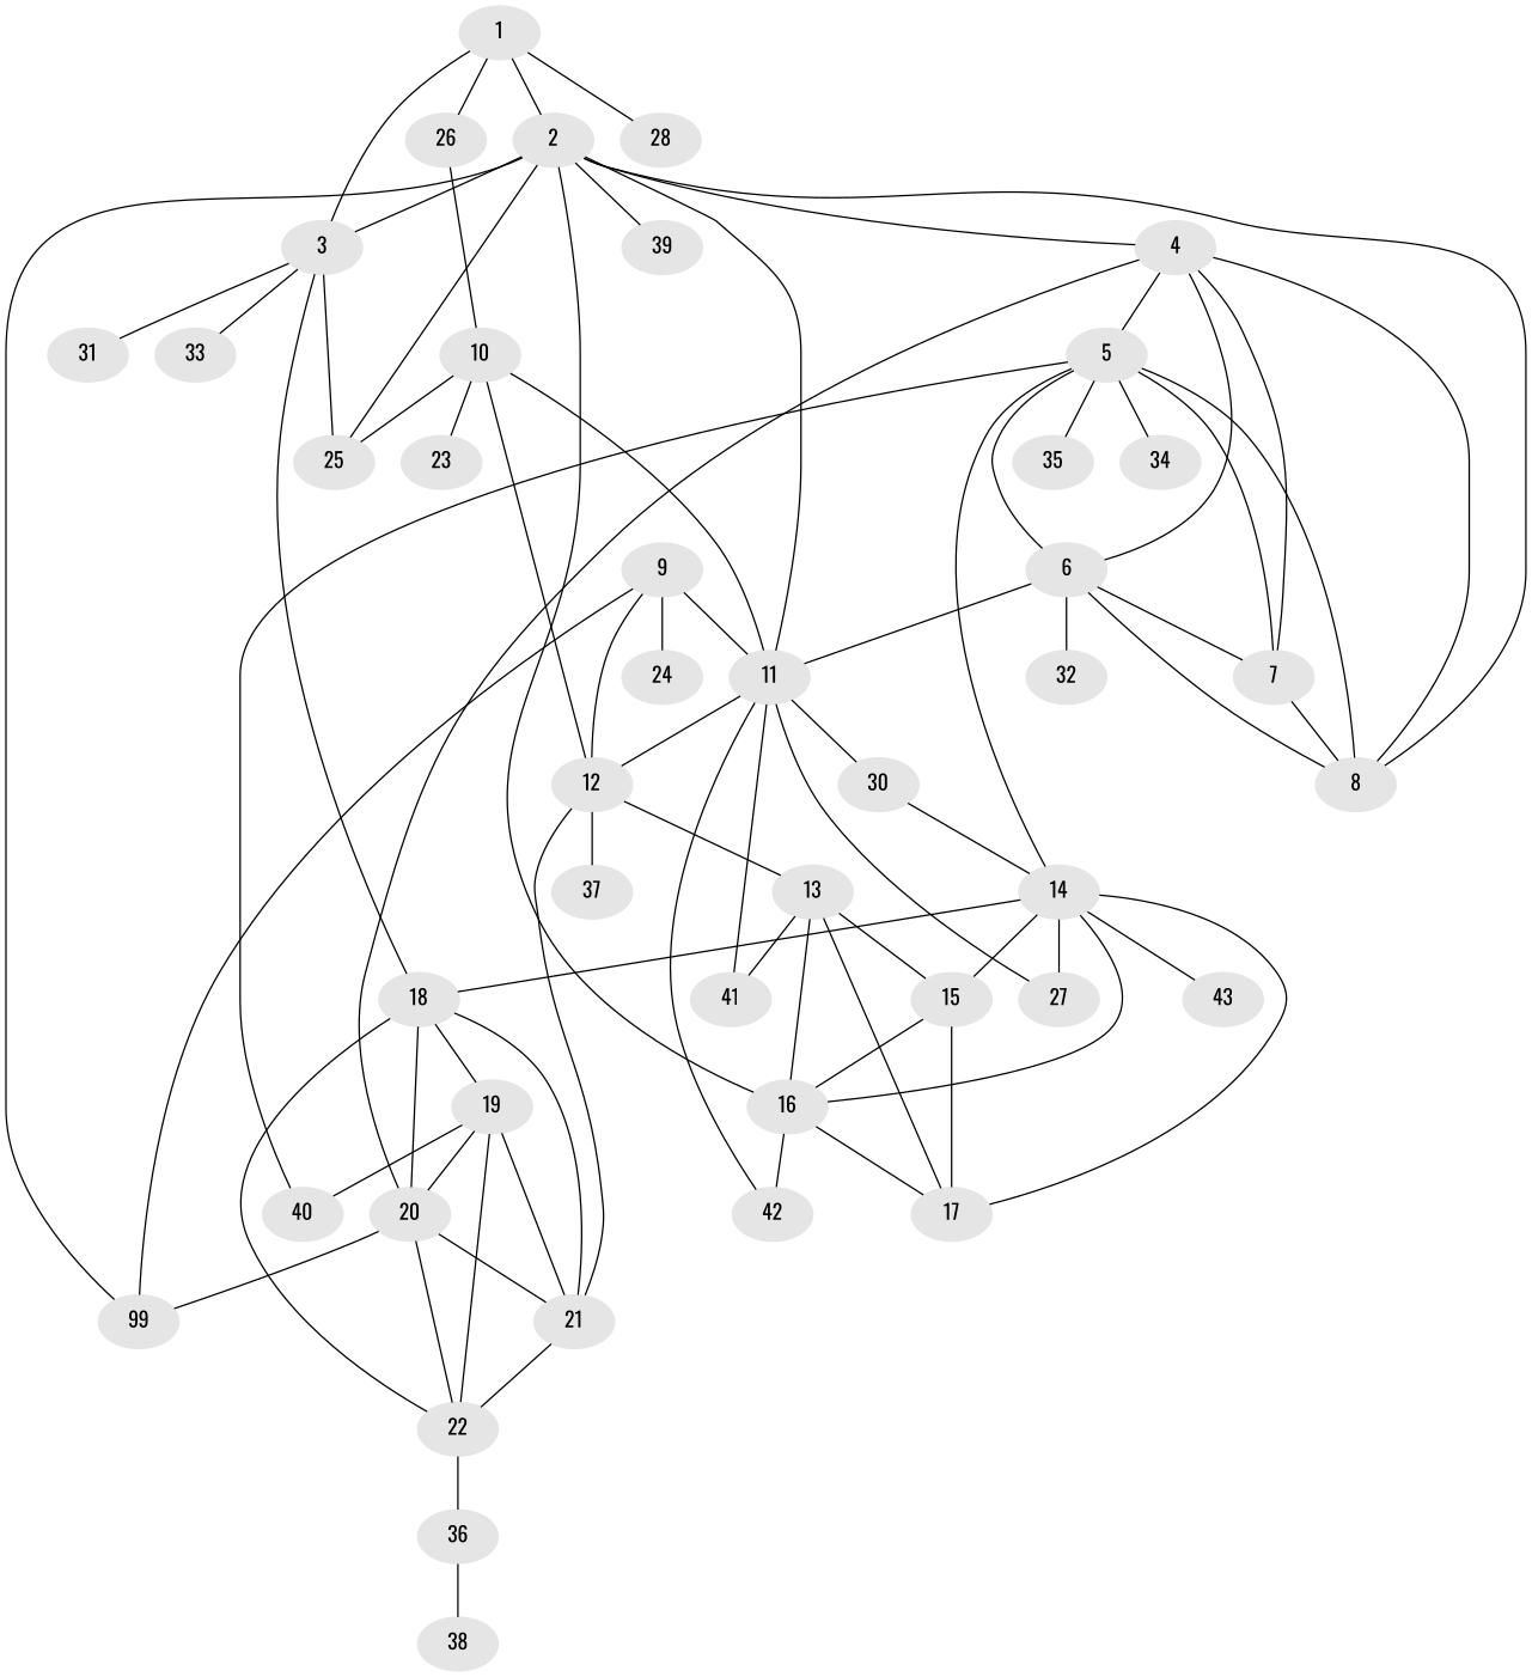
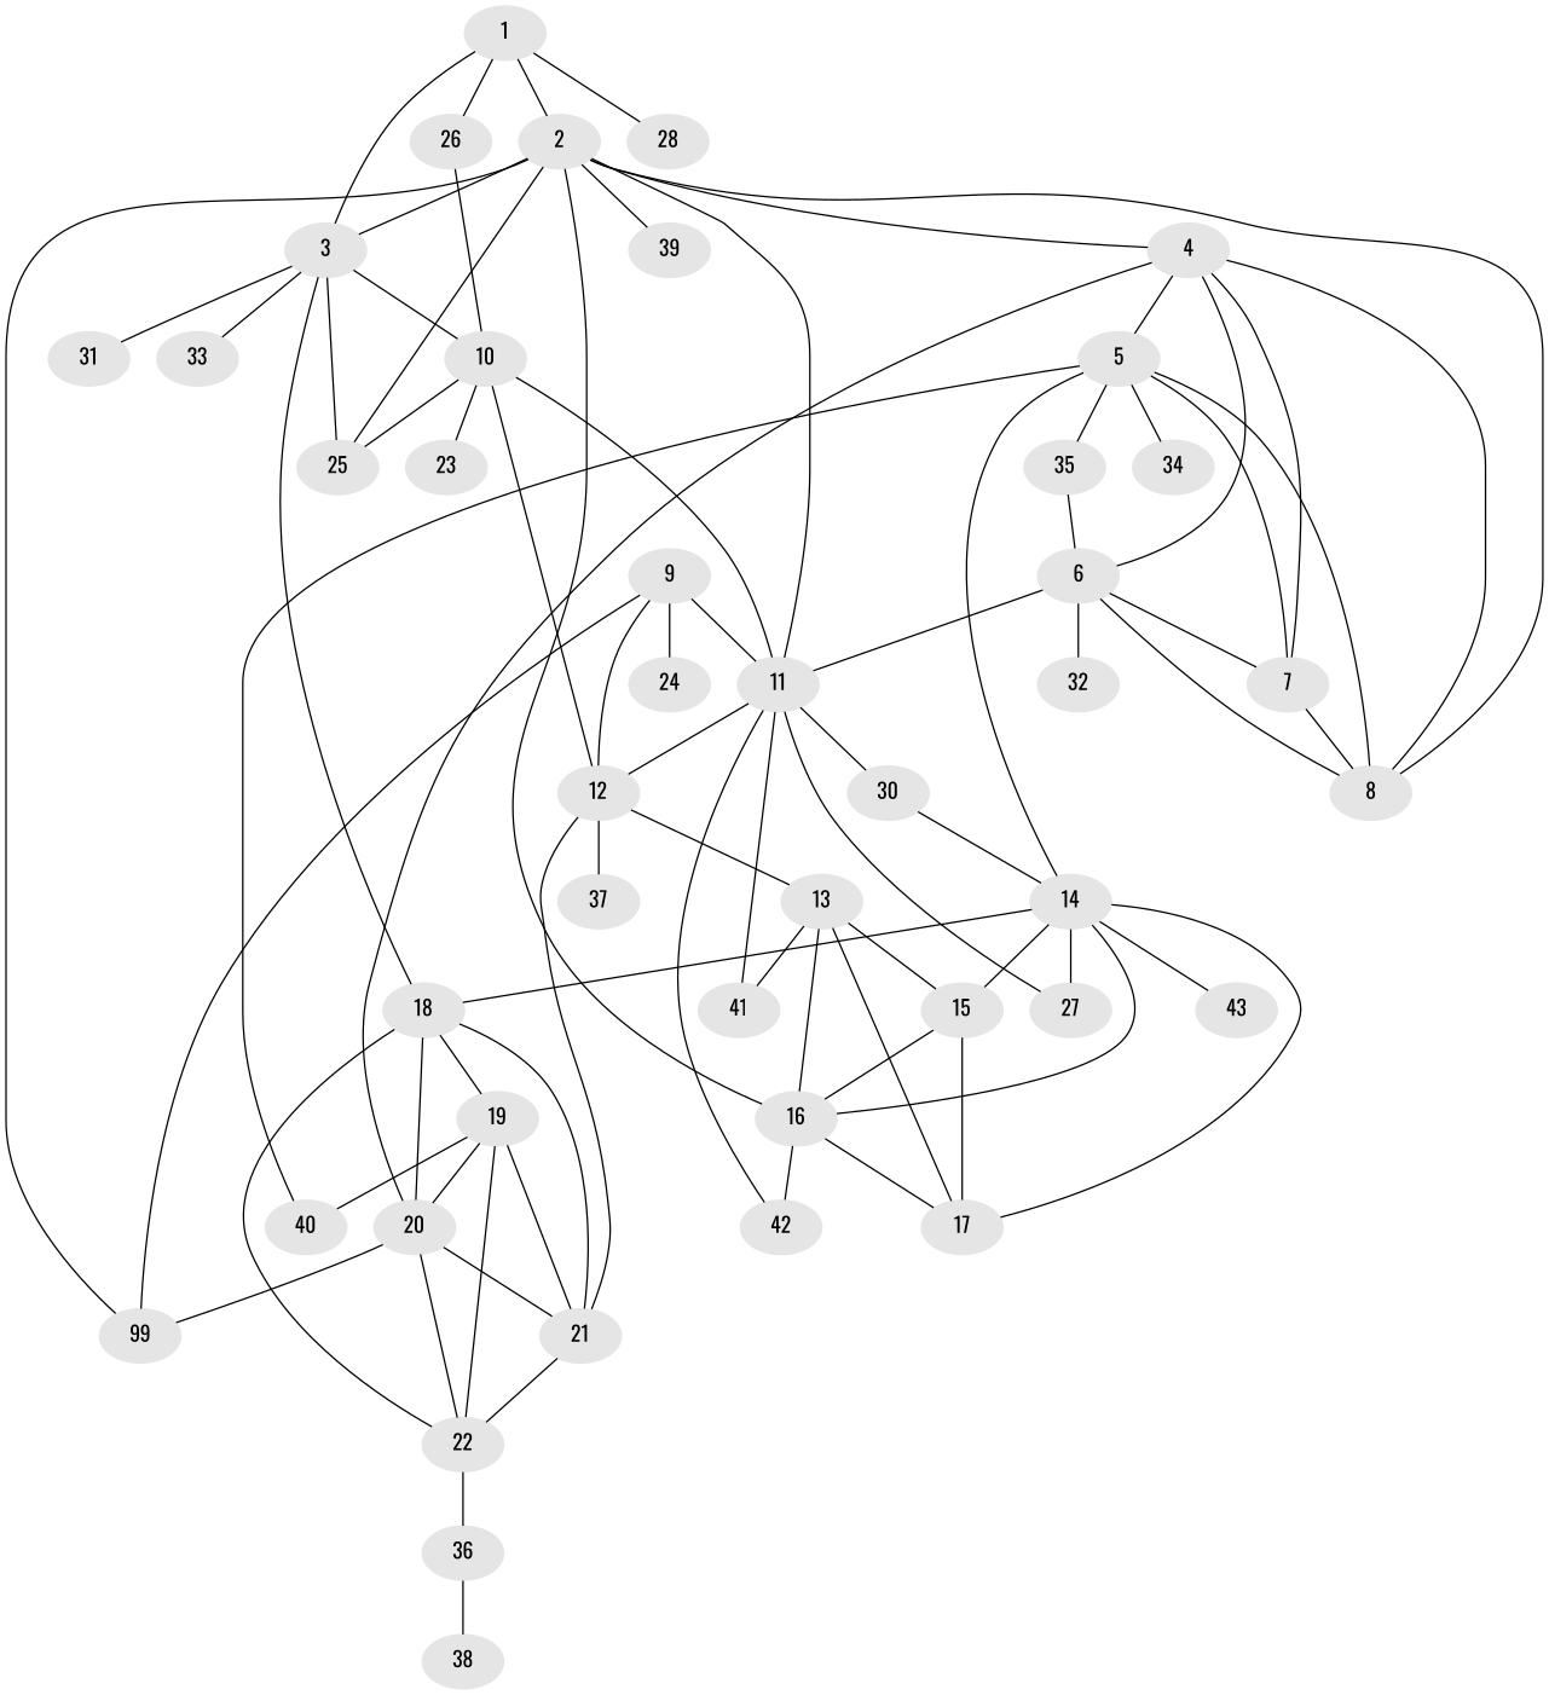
  graph {
    fontname=Oswald
    node [color=gray90 fontname=Oswald style=filled]
    edge [fontname=Oswald weight=1.0]
    1
    2
    3
    26
    28
    4
    8
    11
    16
    25
    n11 [label=99]
    39
    10
    18
    31
    33
    5
    6
    7
    20
    12
    27
    30
    41
    42
    17
    23
    21
    19
    22
    14
    34
    35
    40
    32
    15
    43
    9
    24
    13
    37
    36
    38
    1 -- 2 [weight=3.0]
    1 -- 3 [weight=3.0]
    1 -- 26
    1 -- 28
    2 -- 3
    2 -- 4
    2 -- 8
    2 -- 11
    2 -- 16
    2 -- 25
    2 -- n11
    2 -- 39
    3 -- 25
+   3 -- 10
    3 -- 18
    3 -- 31
    3 -- 33
    26 -- 10
    4 -- 8
    4 -- 5
    4 -- 6
    4 -- 7
    4 -- 20
    11 -- 12 [weight=4.0]
    11 -- 27
    11 -- 30
    11 -- 41
    11 -- 42
    16 -- 42
    16 -- 17
    10 -- 11 [weight=2.0]
    10 -- 25 [weight=3.0]
    10 -- 12
    10 -- 23
    18 -- 20
    18 -- 21
    18 -- 19
    18 -- 22
    5 -- 8
-   5 -- 6
+   35 -- 6
    5 -- 7
    5 -- 14
    5 -- 34
    5 -- 35
    5 -- 40
    6 -- 8
    6 -- 11
    6 -- 7
    6 -- 32
    7 -- 8
    20 -- n11 [weight=2.0]
    20 -- 21
    20 -- 22
    12 -- 21
    12 -- 13
    12 -- 37
    30 -- 14
    21 -- 22
    19 -- 20
    19 -- 21
    19 -- 22
    19 -- 40 [weight=2.0]
    22 -- 36
    14 -- 16
    14 -- 18
    14 -- 27 [weight=4.0]
    14 -- 17
    14 -- 15
    14 -- 43
    15 -- 16
    15 -- 17 [weight=2.0]
    9 -- 11 [weight=2.0]
    9 -- n11
    9 -- 12
    9 -- 24
    13 -- 16
    13 -- 41
    13 -- 17
    13 -- 15
    36 -- 38
  }
